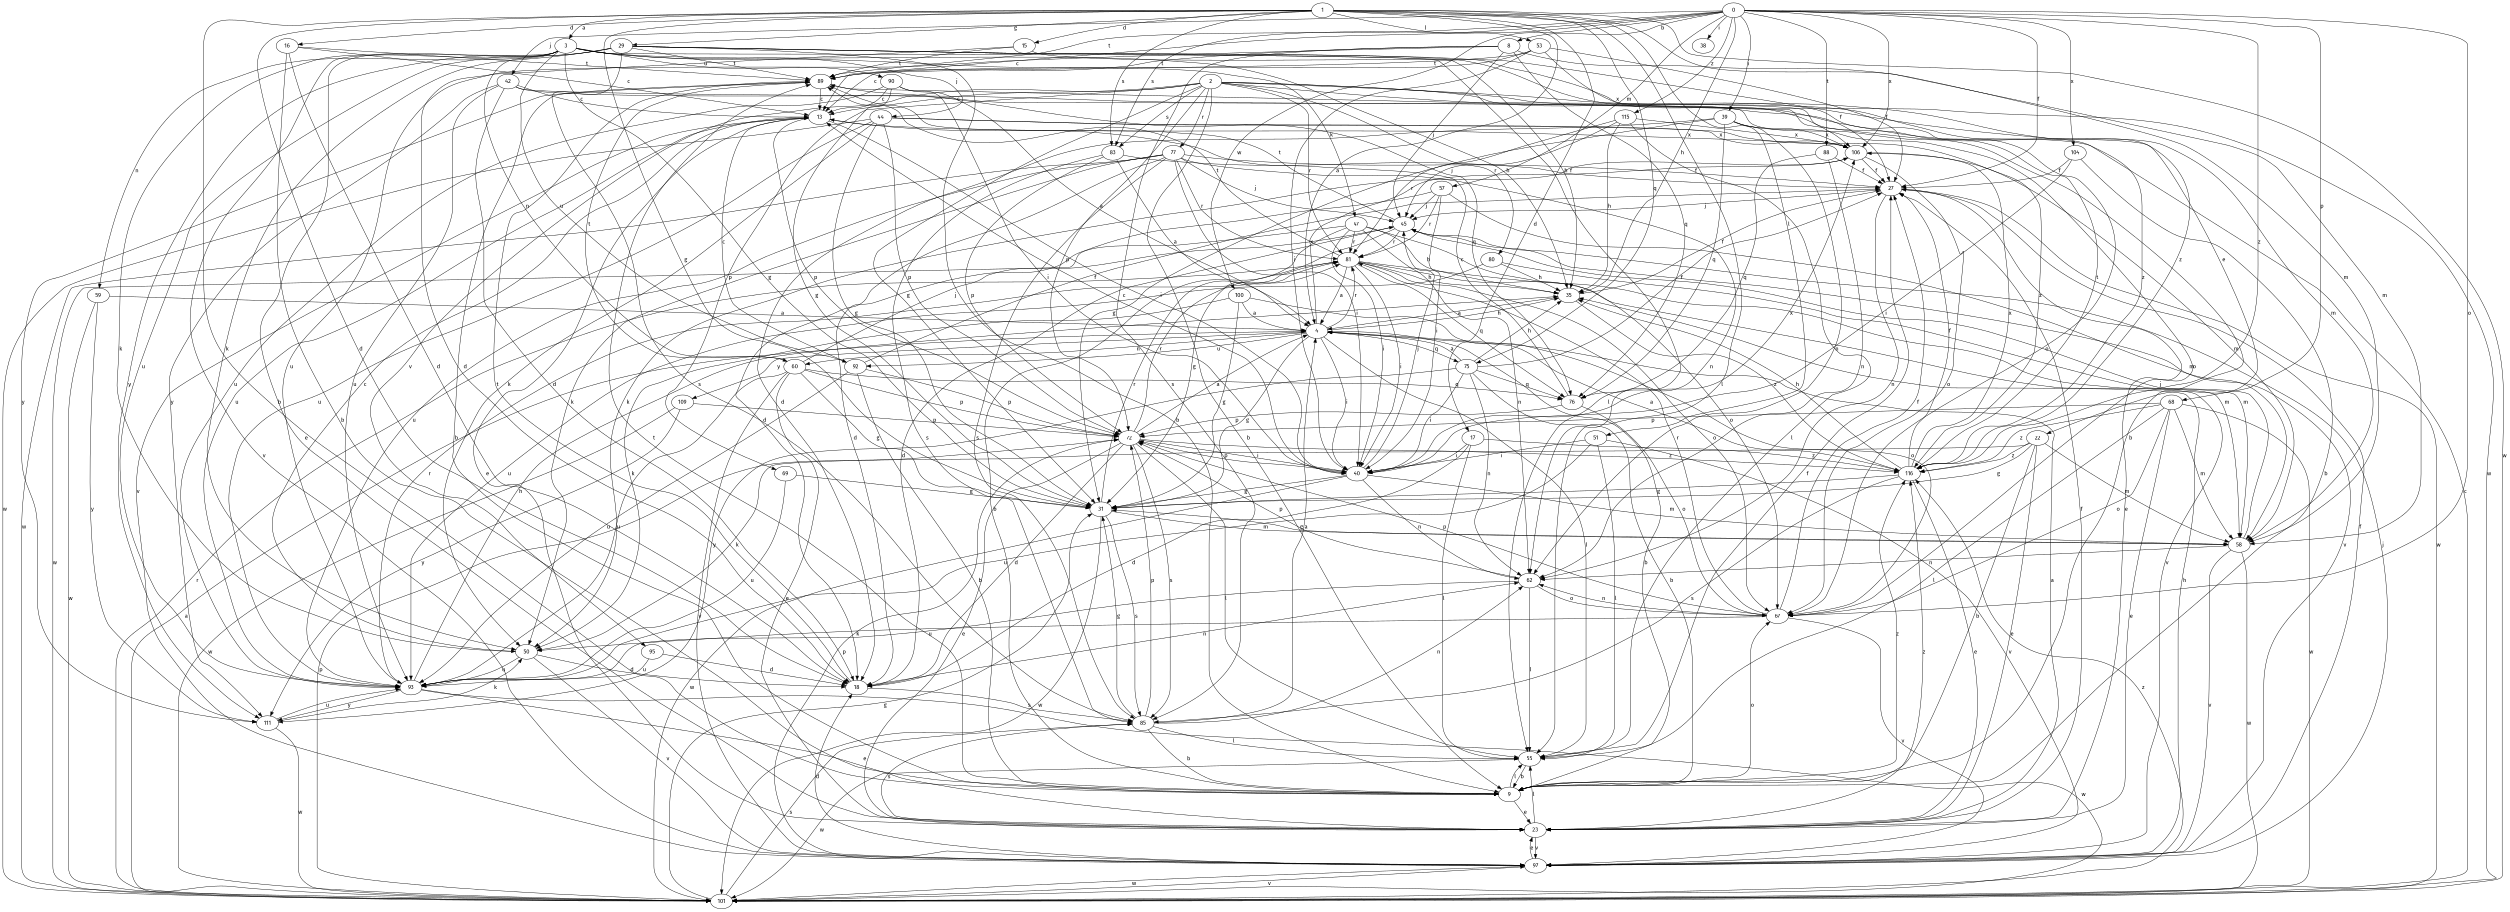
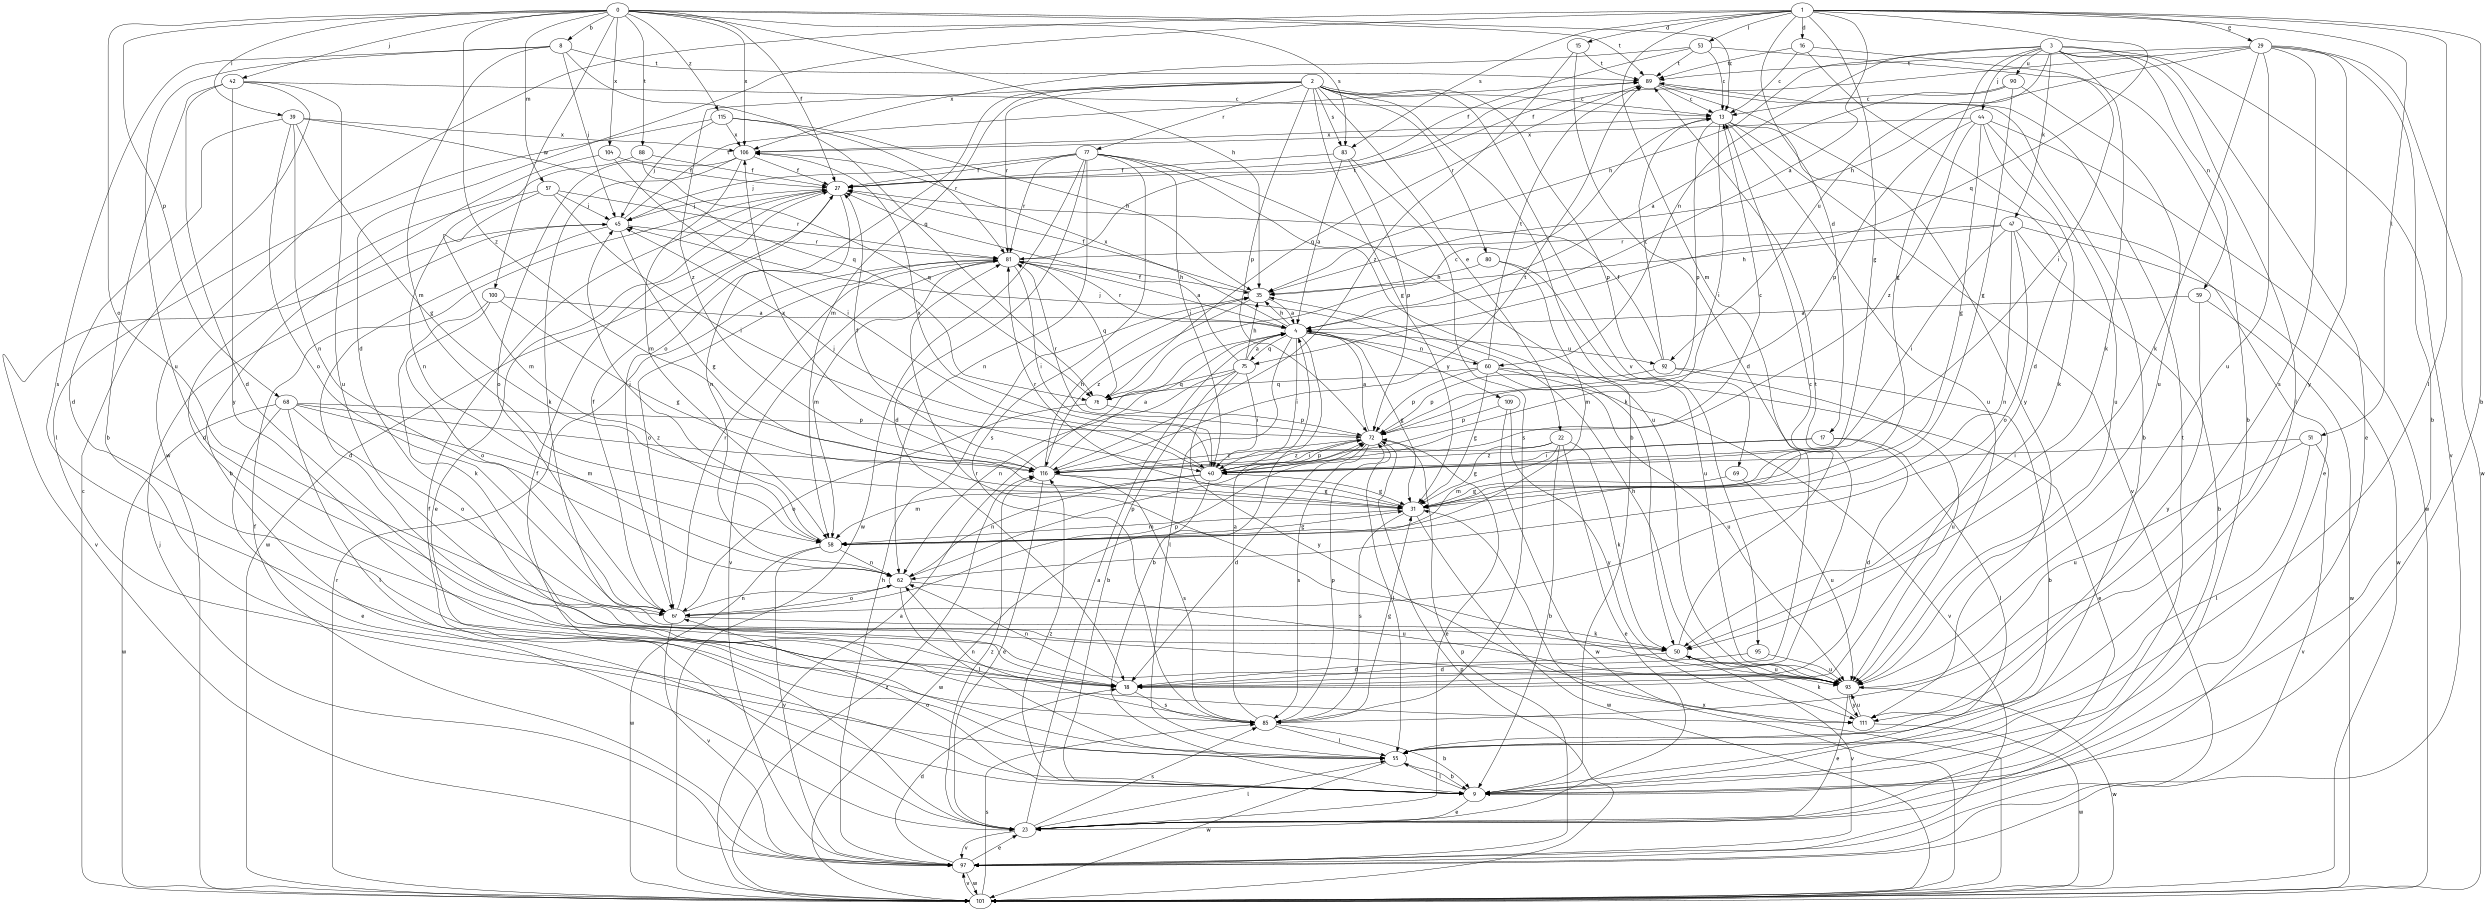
  strict digraph {
    fontname="Fira Sans"
    node [fontname="Fira Sans"]
    edge [fontname="Fira Sans"]
    0
    8
    13
    27
    35
-   38
    39
    42
    57
    67
    68
    83
    88
    89
    100
    104
    106
    115
    116
    58
    45
    76
    85
    93
    72
    23
    97
    40
    101
    62
    4
    18
    31
    9
    111
    81
    50
    55
    1
    3
    15
    16
    17
    29
    51
    53
    75
    44
    47
    59
    60
    90
    92
    109
    2
    22
    69
    77
    80
    95
    0 -> 8 [label=b]
    0 -> 13 [label=c]
    0 -> 27 [label=f]
    0 -> 35 [label=h]
-   0 -> 38 [label=i]
    0 -> 39 [label=i]
    0 -> 42 [label=j]
    0 -> 57 [label=m]
    0 -> 67 [label=o]
    0 -> 68 [label=p]
    0 -> 83 [label=s]
    0 -> 88 [label=t]
    0 -> 89 [label=t]
    0 -> 100 [label=w]
    0 -> 104 [label=x]
    0 -> 106 [label=x]
    0 -> 115 [label=z]
    0 -> 116 [label=z]
    8 -> 89 [label=t]
    8 -> 58 [label=m]
    8 -> 45 [label=j]
    8 -> 76 [label=q]
    8 -> 85 [label=s]
    8 -> 93 [label=u]
    13 -> 106 [label=x]
    13 -> 93 [label=u]
    13 -> 72 [label=p]
    13 -> 23 [label=e]
    13 -> 97 [label=v]
    13 -> 40 [label=i]
    27 -> 45 [label=j]
    27 -> 23 [label=e]
    27 -> 101 [label=w]
    27 -> 62 [label=n]
    35 -> 27 [label=f]
    35 -> 116 [label=z]
    35 -> 4 [label=a]
    39 -> 67 [label=o]
    39 -> 106 [label=x]
    39 -> 76 [label=q]
    39 -> 62 [label=n]
    39 -> 18 [label=d]
    39 -> 31 [label=g]
    42 -> 13 [label=c]
    42 -> 93 [label=u]
    42 -> 101 [label=c]
    42 -> 18 [label=d]
    42 -> 9 [label=b]
    42 -> 111 [label=y]
    57 -> 58 [label=m]
    57 -> 45 [label=j]
    57 -> 40 [label=i]
    57 -> 18 [label=d]
    57 -> 81 [label=r]
    67 -> 27 [label=f]
    67 -> 72 [label=p]
    67 -> 97 [label=v]
    67 -> 62 [label=n]
    67 -> 81 [label=r]
    67 -> 50 [label=k]
    68 -> 67 [label=o]
    68 -> 116 [label=z]
    68 -> 58 [label=m]
    68 -> 72 [label=p]
    68 -> 23 [label=e]
    68 -> 101 [label=w]
    68 -> 55 [label=l]
    83 -> 27 [label=f]
    83 -> 85 [label=s]
    83 -> 72 [label=p]
    83 -> 4 [label=a]
    88 -> 27 [label=f]
    88 -> 76 [label=q]
    88 -> 62 [label=n]
    89 -> 13 [label=c]
    89 -> 76 [label=q]
    89 -> 9 [label=b]
    89 -> 111 [label=y]
    100 -> 67 [label=o]
    100 -> 4 [label=a]
    100 -> 31 [label=g]
    100 -> 50 [label=k]
    104 -> 27 [label=f]
    104 -> 40 [label=i]
    104 -> 9 [label=b]
    106 -> 27 [label=f]
    106 -> 67 [label=o]
    106 -> 58 [label=m]
    106 -> 50 [label=k]
    115 -> 35 [label=h]
    115 -> 106 [label=x]
    115 -> 45 [label=j]
    115 -> 81 [label=r]
    115 -> 55 [label=l]
    116 -> 27 [label=f]
    116 -> 35 [label=h]
    116 -> 89 [label=t]
    116 -> 106 [label=x]
    116 -> 85 [label=s]
    116 -> 23 [label=e]
    116 -> 4 [label=a]
    116 -> 31 [label=g]
    58 -> 45 [label=j]
    58 -> 97 [label=v]
    58 -> 101 [label=w]
    58 -> 62 [label=n]
    58 -> 31 [label=g]
    45 -> 89 [label=t]
    45 -> 97 [label=v]
    45 -> 18 [label=d]
    45 -> 31 [label=g]
    45 -> 81 [label=r]
    76 -> 13 [label=c]
    76 -> 67 [label=o]
    76 -> 72 [label=p]
    85 -> 72 [label=p]
    85 -> 62 [label=n]
    85 -> 4 [label=a]
    85 -> 31 [label=g]
    85 -> 9 [label=b]
    85 -> 55 [label=l]
    93 -> 35 [label=h]
    93 -> 23 [label=e]
    93 -> 101 [label=w]
    93 -> 111 [label=y]
    93 -> 81 [label=r]
    72 -> 116 [label=z]
    72 -> 85 [label=s]
    72 -> 23 [label=e]
    72 -> 40 [label=i]
    72 -> 4 [label=a]
    72 -> 18 [label=d]
    72 -> 81 [label=r]
    72 -> 55 [label=l]
    23 -> 27 [label=f]
    23 -> 116 [label=z]
    23 -> 85 [label=s]
    23 -> 97 [label=v]
    23 -> 4 [label=a]
    23 -> 55 [label=l]
    97 -> 27 [label=f]
    97 -> 35 [label=h]
    97 -> 45 [label=j]
    97 -> 72 [label=p]
    97 -> 23 [label=e]
    97 -> 101 [label=w]
    97 -> 18 [label=d]
    40 -> 13 [label=c]
    40 -> 106 [label=x]
    40 -> 58 [label=m]
    40 -> 45 [label=j]
    40 -> 72 [label=p]
    40 -> 101 [label=w]
    40 -> 62 [label=n]
    40 -> 31 [label=g]
    101 -> 116 [label=z]
    101 -> 85 [label=s]
    101 -> 72 [label=p]
    101 -> 97 [label=v]
    101 -> 4 [label=a]
-   101 -> 31 [label=g]
+   101 -> 31 [label=x]
    101 -> 81 [label=r]
    62 -> 67 [label=o]
    62 -> 93 [label=u]
    62 -> 72 [label=p]
    62 -> 55 [label=l]
    4 -> 35 [label=h]
    4 -> 106 [label=x]
    4 -> 40 [label=i]
    4 -> 31 [label=g]
    4 -> 9 [label=b]
    4 -> 81 [label=r]
    4 -> 55 [label=l]
    4 -> 75 [label=q]
    4 -> 60 [label=n]
    4 -> 92 [label=u]
    4 -> 109 [label=y]
    18 -> 89 [label=t]
    18 -> 85 [label=s]
    18 -> 62 [label=n]
    31 -> 58 [label=m]
    31 -> 85 [label=s]
    31 -> 101 [label=w]
    31 -> 81 [label=r]
    9 -> 67 [label=o]
    9 -> 89 [label=t]
    9 -> 116 [label=z]
    9 -> 23 [label=e]
    9 -> 55 [label=l]
    111 -> 93 [label=u]
    111 -> 101 [label=w]
    111 -> 50 [label=k]
    81 -> 35 [label=h]
    81 -> 67 [label=o]
    81 -> 89 [label=t]
    81 -> 58 [label=m]
    81 -> 76 [label=q]
    81 -> 97 [label=v]
    81 -> 40 [label=i]
    81 -> 4 [label=a]
    50 -> 13 [label=c]
    50 -> 93 [label=u]
    50 -> 97 [label=v]
    50 -> 18 [label=d]
    55 -> 27 [label=f]
    55 -> 101 [label=w]
    55 -> 9 [label=b]
    1 -> 83 [label=s]
    1 -> 58 [label=m]
    1 -> 101 [label=w]
    1 -> 4 [label=a]
    1 -> 18 [label=d]
    1 -> 31 [label=g]
    1 -> 9 [label=b]
    1 -> 55 [label=l]
-   1 -> 3 [label=a]
    1 -> 15 [label=d]
    1 -> 16 [label=d]
    1 -> 17 [label=d]
    1 -> 29 [label=g]
    1 -> 51 [label=l]
    1 -> 53 [label=l]
    1 -> 75 [label=q]
    3 -> 35 [label=h]
    3 -> 23 [label=e]
    3 -> 97 [label=v]
    3 -> 31 [label=g]
    3 -> 50 [label=k]
    3 -> 55 [label=l]
    3 -> 44 [label=j]
    3 -> 47 [label=k]
    3 -> 59 [label=n]
    3 -> 60 [label=n]
    3 -> 90 [label=u]
    3 -> 92 [label=u]
    15 -> 89 [label=t]
    15 -> 116 [label=z]
    15 -> 18 [label=d]
    16 -> 13 [label=c]
    16 -> 89 [label=t]
    16 -> 18 [label=d]
    16 -> 9 [label=b]
    17 -> 116 [label=z]
    17 -> 40 [label=i]
    17 -> 18 [label=d]
    17 -> 55 [label=l]
    29 -> 27 [label=f]
    29 -> 35 [label=h]
    29 -> 89 [label=t]
    29 -> 85 [label=s]
    29 -> 93 [label=u]
    29 -> 101 [label=w]
    29 -> 9 [label=b]
    29 -> 111 [label=y]
    29 -> 50 [label=k]
    51 -> 93 [label=u]
    51 -> 97 [label=v]
    51 -> 40 [label=i]
    51 -> 55 [label=l]
    53 -> 13 [label=c]
    53 -> 27 [label=f]
    53 -> 89 [label=t]
    53 -> 106 [label=x]
    53 -> 40 [label=i]
    75 -> 27 [label=f]
    75 -> 35 [label=h]
    75 -> 76 [label=q]
    75 -> 40 [label=i]
    75 -> 62 [label=n]
    75 -> 4 [label=a]
    75 -> 9 [label=b]
    75 -> 111 [label=y]
    44 -> 106 [label=x]
    44 -> 116 [label=z]
    44 -> 93 [label=u]
    44 -> 72 [label=p]
    44 -> 101 [label=w]
    44 -> 31 [label=g]
    44 -> 50 [label=k]
    47 -> 35 [label=h]
    47 -> 67 [label=o]
    47 -> 40 [label=i]
    47 -> 101 [label=w]
    47 -> 62 [label=n]
    47 -> 9 [label=b]
    47 -> 81 [label=r]
    59 -> 101 [label=w]
    59 -> 4 [label=a]
    59 -> 111 [label=y]
    60 -> 89 [label=t]
    60 -> 45 [label=j]
    60 -> 76 [label=q]
    60 -> 93 [label=u]
    60 -> 72 [label=p]
    60 -> 23 [label=e]
    60 -> 97 [label=v]
    60 -> 31 [label=g]
    90 -> 13 [label=c]
    90 -> 93 [label=u]
-   90 -> 40 [label=i]
    90 -> 4 [label=a]
    90 -> 31 [label=g]
    92 -> 13 [label=c]
    92 -> 27 [label=f]
    92 -> 93 [label=u]
    92 -> 72 [label=p]
    92 -> 9 [label=b]
    109 -> 72 [label=p]
    109 -> 101 [label=w]
    109 -> 111 [label=y]
    2 -> 13 [label=c]
    2 -> 67 [label=o]
    2 -> 83 [label=s]
    2 -> 116 [label=z]
    2 -> 58 [label=m]
    2 -> 72 [label=p]
    2 -> 31 [label=g]
    2 -> 9 [label=b]
    2 -> 81 [label=r]
    2 -> 22 [label=e]
    2 -> 69 [label=p]
    2 -> 77 [label=r]
    2 -> 80 [label=r]
    2 -> 95 [label=v]
    22 -> 116 [label=z]
    22 -> 58 [label=m]
    22 -> 23 [label=e]
    22 -> 31 [label=g]
    22 -> 9 [label=b]
    22 -> 50 [label=k]
    69 -> 93 [label=u]
    69 -> 31 [label=g]
    77 -> 27 [label=f]
    77 -> 45 [label=j]
    77 -> 85 [label=s]
    77 -> 93 [label=u]
    77 -> 40 [label=i]
    77 -> 101 [label=w]
    77 -> 62 [label=n]
    77 -> 18 [label=d]
    77 -> 81 [label=r]
    77 -> 50 [label=k]
    80 -> 35 [label=h]
    80 -> 58 [label=m]
    80 -> 93 [label=u]
    95 -> 93 [label=u]
    95 -> 18 [label=d]
  }
